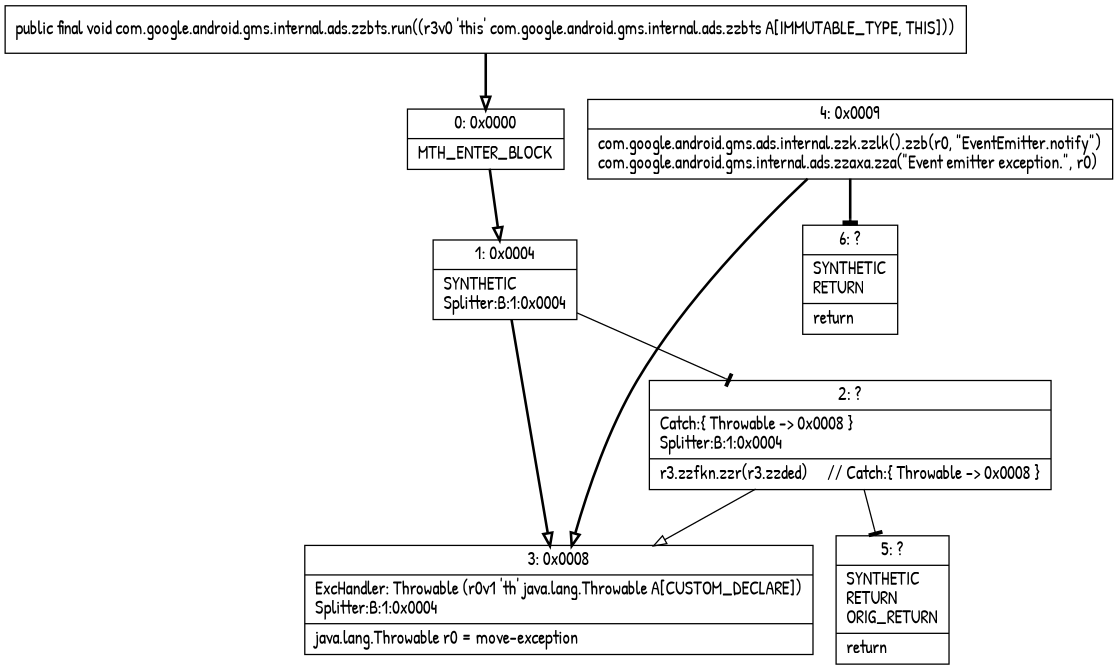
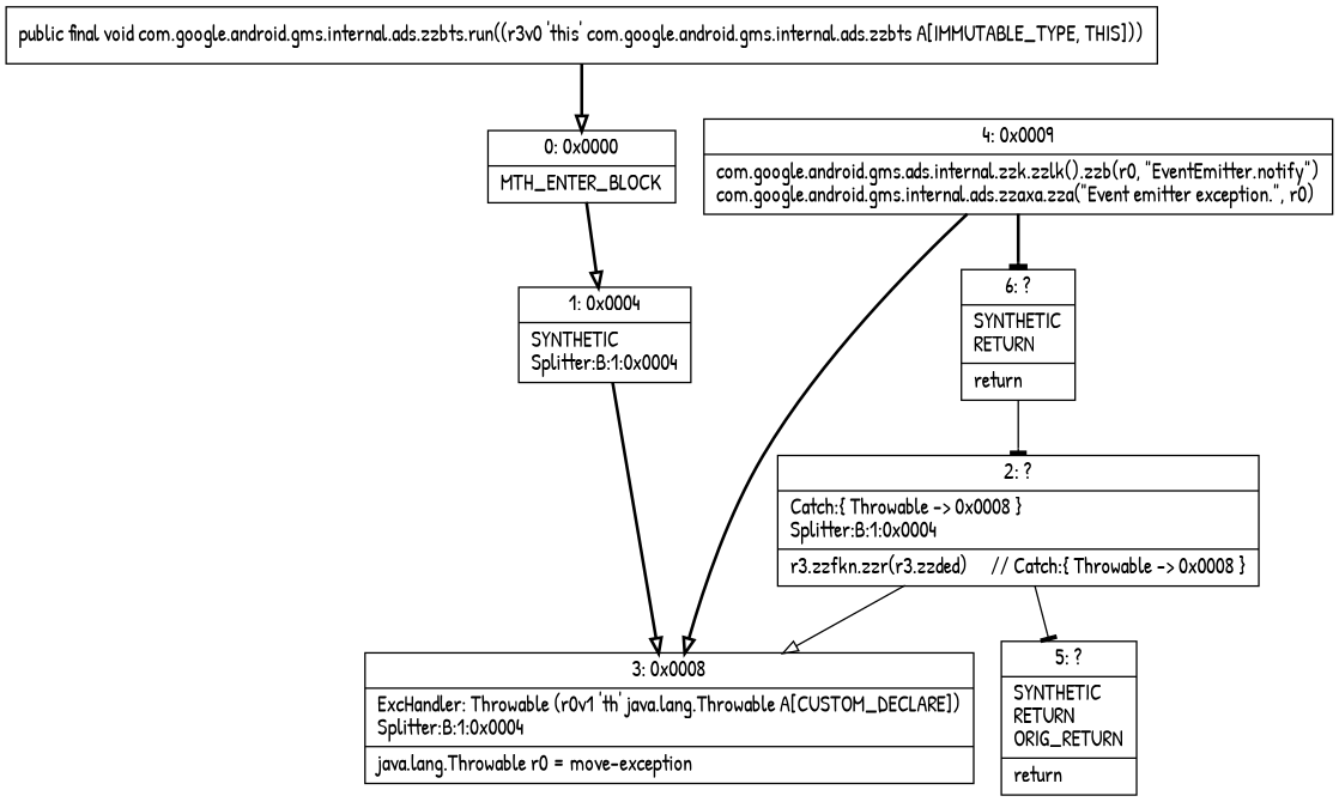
  digraph {
    fontname="Patrick Hand"
    node [fontname="Patrick Hand" shape=record]
    edge [arrowhead=onormal fontname="Patrick Hand" style=bold]
    n1 [label="{0\:\ 0x0000|MTH_ENTER_BLOCK\l}"]
    n2 [label="{1\:\ 0x0004|SYNTHETIC\lSplitter:B:1:0x0004\l}"]
    n3 [label="{2\:\ ?|Catch:\{ Throwable \-\> 0x0008 \}\lSplitter:B:1:0x0004\l|r3.zzfkn.zzr(r3.zzded)     \/\/ Catch:\{ Throwable \-\> 0x0008 \}\l}"]
    n4 [label="{3\:\ 0x0008|ExcHandler: Throwable (r0v1 'th' java.lang.Throwable A[CUSTOM_DECLARE])\lSplitter:B:1:0x0004\l|java.lang.Throwable r0 = move\-exception\l}"]
    n5 [label="{5\:\ ?|SYNTHETIC\lRETURN\lORIG_RETURN\l|return\l}"]
    n6 [label="{4\:\ 0x0009|com.google.android.gms.ads.internal.zzk.zzlk().zzb(r0, \"EventEmitter.notify\")\lcom.google.android.gms.internal.ads.zzaxa.zza(\"Event emitter exception.\", r0)\l}"]
    n7 [label="{6\:\ ?|SYNTHETIC\lRETURN\l|return\l}"]
    n8 [label="{public final void com.google.android.gms.internal.ads.zzbts.run((r3v0 'this' com.google.android.gms.internal.ads.zzbts A[IMMUTABLE_TYPE, THIS])) }"]
    n1 -> n2
-   n2 -> n3 [arrowhead=tee style=solid]
+   n7 -> n3 [arrowhead=tee style=solid]
    n2 -> n4
    n3 -> n4 [style=solid]
    n3 -> n5 [arrowhead=tee style=solid]
    n6 -> n4
    n6 -> n7 [arrowhead=tee]
    n8 -> n1
  }
